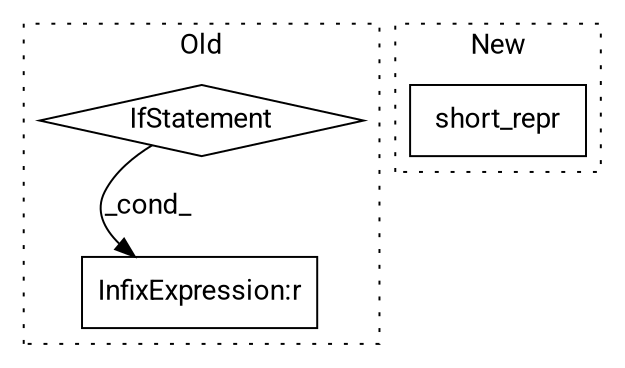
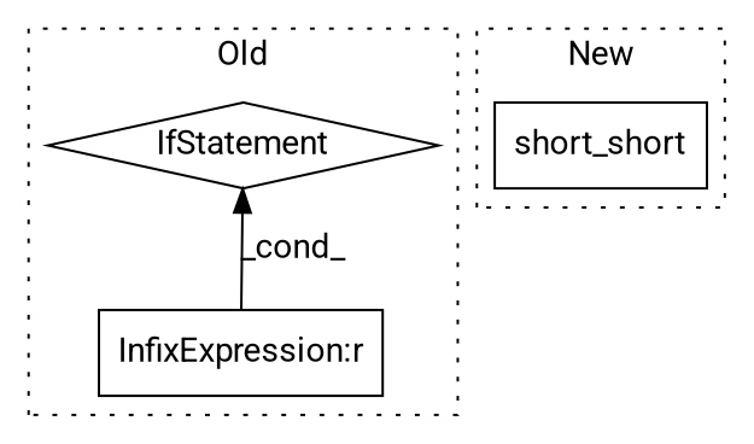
  digraph {
    fontname=Roboto
    node [shape=box fontname=Roboto]
    n1 [a=25 l="4,2" label=IfStatement s="7128,7148" shape=diamond]
    n2 [a=27 l=4 label="InfixExpression:r" s=7139]
-   n3 [a=32 l="11,1" label=short_repr s="6451,6486"]
+   n3 [a=32 l="11,1" label=short_short s="6451,6486"]
    subgraph cluster_1 {
      label=Old
      style=dotted
      n1
      n2
    }
    subgraph cluster_2 {
      label=New
      style=dotted
      n3
    }
-   n1 -> n2 [label=_cond_ fontname=Roboto]
+   n2 -> n1 [label=_cond_ fontname=Roboto]
  }
